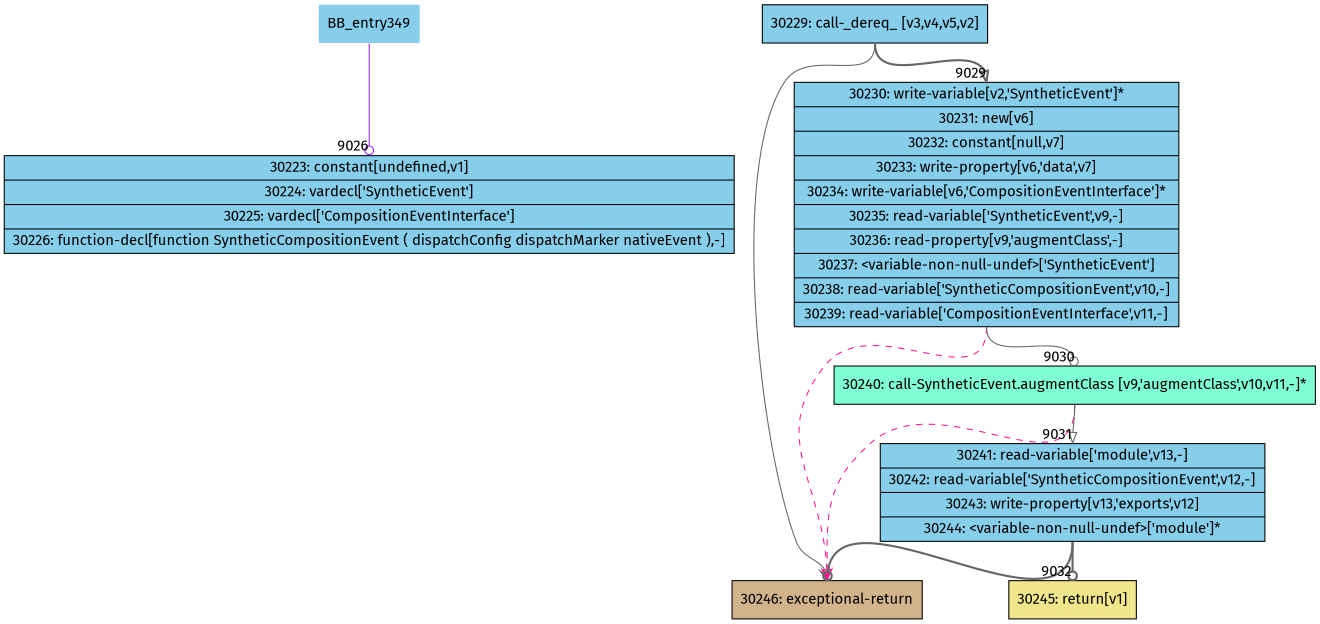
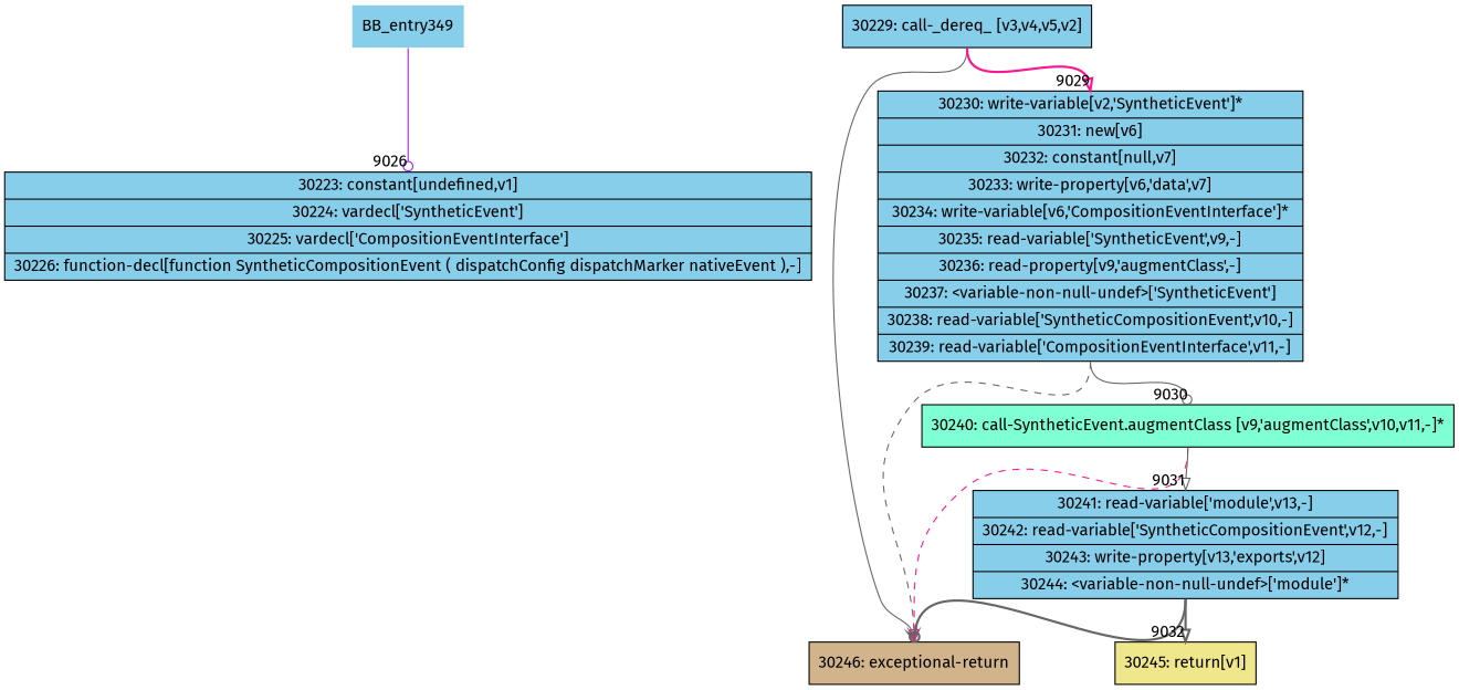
  digraph {
    fontname="Fira Sans"
    rankdir=TD
    node [fillcolor=skyblue fontname="Fira Sans" shape=record style=filled]
    edge [arrowhead=odot color=gray40 fontname="Fira Sans" headport=n style=solid tailport=s]
    n1 [label=BB_entry349 shape=none]
    n2 [label="{30223: constant[undefined,v1]|30224: vardecl['SyntheticEvent']|30225: vardecl['CompositionEventInterface']|30226: function-decl[function SyntheticCompositionEvent ( dispatchConfig dispatchMarker nativeEvent ),-]}"]
    n3 [label="{30229: call-_dereq_ [v3,v4,v5,v2]}"]
    n4 [fillcolor=tan label="{30246: exceptional-return}"]
    n5 [label="{30230: write-variable[v2,'SyntheticEvent']*|30231: new[v6]|30232: constant[null,v7]|30233: write-property[v6,'data',v7]|30234: write-variable[v6,'CompositionEventInterface']*|30235: read-variable['SyntheticEvent',v9,-]|30236: read-property[v9,'augmentClass',-]|30237: \<variable-non-null-undef\>['SyntheticEvent']|30238: read-variable['SyntheticCompositionEvent',v10,-]|30239: read-variable['CompositionEventInterface',v11,-]}"]
    n6 [fillcolor=aquamarine label="{30240: call-SyntheticEvent.augmentClass [v9,'augmentClass',v10,v11,-]*}"]
    n7 [label="{30241: read-variable['module',v13,-]|30242: read-variable['SyntheticCompositionEvent',v12,-]|30243: write-property[v13,'exports',v12]|30244: \<variable-non-null-undef\>['module']*}"]
    n8 [fillcolor=khaki label="{30245: return[v1]}"]
    n1 -> n2 [color=purple headlabel="    9026"]
    n3 -> n4 [arrowhead=vee]
-   n3 -> n5 [arrowhead=onormal headlabel="      9029" style=bold]
-   n5 -> n4 [arrowhead=vee color=deeppink style=dashed]
+   n3 -> n5 [arrowhead=onormal color=deeppink headlabel="      9029" style=bold]
+   n5 -> n4 [arrowhead=vee style=dashed]
    n5 -> n6 [headlabel="      9030"]
    n6 -> n4 [arrowhead=onormal color=deeppink style=dashed]
    n6 -> n7 [arrowhead=onormal headlabel="      9031"]
    n7 -> n4 [style=bold]
-   n7 -> n8 [headlabel="      9032" style=bold]
+   n7 -> n8 [arrowhead=onormal headlabel="      9032" style=bold]
  }
